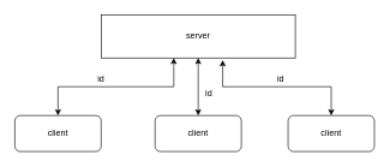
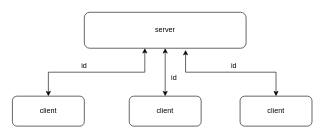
  <mxCell id="0" />
  <mxCell id="1" parent="0" />
- <mxCell id="2" value="server" style="whiteSpace=wrap;html=1;rounded=0;" parent="1" vertex="1"><mxGeometry x="140" y="20" width="270" height="60" as="geometry" /></mxCell>
+ <mxCell id="2" value="server" style="rounded=1;whiteSpace=wrap;html=1;" parent="1" vertex="1"><mxGeometry x="140" y="20" width="270" height="60" as="geometry" /></mxCell>
  <mxCell id="3" style="edgeStyle=orthogonalEdgeStyle;rounded=0;orthogonalLoop=1;jettySize=auto;html=1;entryX=0.374;entryY=1;entryDx=0;entryDy=0;entryPerimeter=0;startArrow=classic;startFill=1;" parent="1" source="4" target="2" edge="1"><mxGeometry relative="1" as="geometry" /></mxCell>
  <mxCell id="4" value="client" style="rounded=1;whiteSpace=wrap;html=1;" parent="1" vertex="1"><mxGeometry x="20" y="160" width="120" height="50" as="geometry" /></mxCell>
  <mxCell id="5" style="edgeStyle=orthogonalEdgeStyle;rounded=0;orthogonalLoop=1;jettySize=auto;html=1;entryX=0.5;entryY=1;entryDx=0;entryDy=0;startArrow=classic;startFill=1;" parent="1" source="6" target="2" edge="1"><mxGeometry relative="1" as="geometry" /></mxCell>
  <mxCell id="6" value="client" style="rounded=1;whiteSpace=wrap;html=1;" parent="1" vertex="1"><mxGeometry x="215" y="160" width="120" height="50" as="geometry" /></mxCell>
  <mxCell id="7" style="edgeStyle=orthogonalEdgeStyle;rounded=0;orthogonalLoop=1;jettySize=auto;html=1;entryX=0.626;entryY=1.05;entryDx=0;entryDy=0;entryPerimeter=0;startArrow=classic;startFill=1;" parent="1" source="8" target="2" edge="1"><mxGeometry relative="1" as="geometry" /></mxCell>
  <mxCell id="8" value="client" style="rounded=1;whiteSpace=wrap;html=1;" parent="1" vertex="1"><mxGeometry x="400" y="160" width="120" height="50" as="geometry" /></mxCell>
  <mxCell id="9" value="id" style="text;html=1;strokeColor=none;fillColor=none;align=center;verticalAlign=middle;whiteSpace=wrap;rounded=0;" parent="1" vertex="1"><mxGeometry x="120" y="100" width="40" height="20" as="geometry" /></mxCell>
  <mxCell id="10" value="id" style="text;html=1;strokeColor=none;fillColor=none;align=center;verticalAlign=middle;whiteSpace=wrap;rounded=0;" parent="1" vertex="1"><mxGeometry x="270" y="120" width="40" height="20" as="geometry" /></mxCell>
  <mxCell id="11" value="id" style="text;html=1;strokeColor=none;fillColor=none;align=center;verticalAlign=middle;whiteSpace=wrap;rounded=0;" parent="1" vertex="1"><mxGeometry x="370" y="100" width="40" height="20" as="geometry" /></mxCell>
